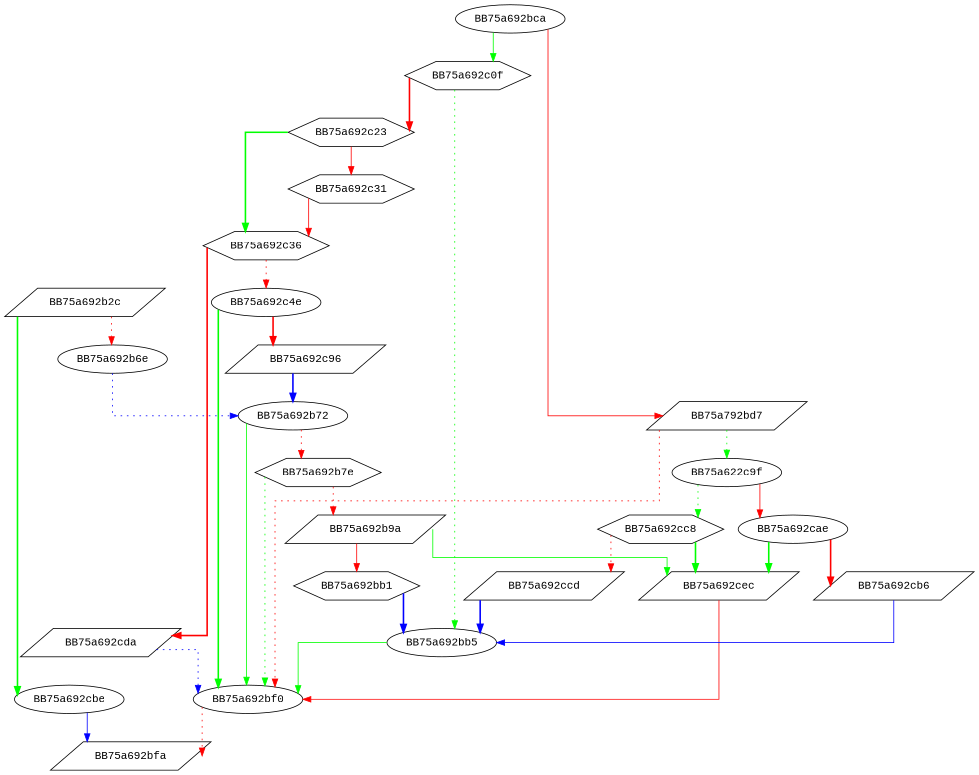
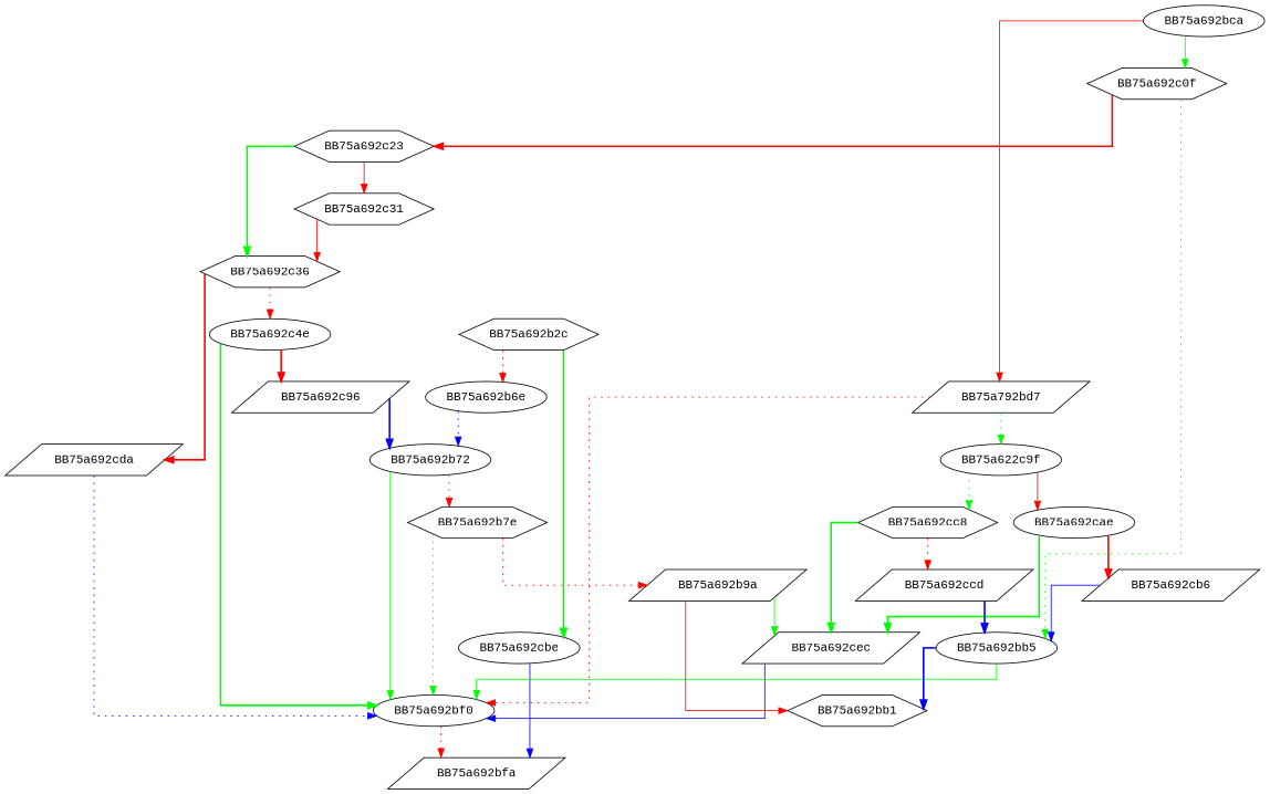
  digraph {
    fontname="Liberation Mono"
    splines=ortho
    node [fontname="Liberation Mono" shape=ellipse]
    edge [color=red fontname="Liberation Mono" style=dotted]
-   BB75a692b2c [shape=parallelogram]
+   BB75a692b2c [shape=hexagon]
    BB75a692cbe
    BB75a692b6e
    BB75a692bfa [shape=parallelogram]
    BB75a692b72
    BB75a692bf0
    BB75a692b7e [shape=hexagon]
    BB75a692b9a [shape=parallelogram]
    BB75a692cec [shape=parallelogram]
    BB75a692bb1 [shape=hexagon]
    BB75a692bb5
    BB75a692c0f [shape=hexagon]
    BB75a692bca
    n14 [label=BB75a792bd7 shape=parallelogram]
    BB75a692c23 [shape=hexagon]
    n16 [label=BB75a622c9f]
    BB75a692c36 [shape=hexagon]
    BB75a692c31 [shape=hexagon]
    BB75a692cc8 [shape=hexagon]
    BB75a692cae
    BB75a692ccd [shape=parallelogram]
    BB75a692cb6 [shape=parallelogram]
    BB75a692cda [shape=parallelogram]
    BB75a692c4e
    BB75a692c96 [shape=parallelogram]
    BB75a692b2c -> BB75a692cbe [color=green style=bold]
    BB75a692b2c -> BB75a692b6e
    BB75a692cbe -> BB75a692bfa [color=blue style=solid]
    BB75a692b6e -> BB75a692b72 [color=blue]
    BB75a692b72 -> BB75a692bf0 [color=green style=solid]
    BB75a692b72 -> BB75a692b7e
    BB75a692bf0 -> BB75a692bfa
    BB75a692b7e -> BB75a692bf0 [color=green]
    BB75a692b7e -> BB75a692b9a
    BB75a692b9a -> BB75a692cec [color=green style=solid]
    BB75a692b9a -> BB75a692bb1 [style=solid]
-   BB75a692cec -> BB75a692bf0 [style=solid]
-   BB75a692bb1 -> BB75a692bb5 [color=blue style=bold]
+   BB75a692cec -> BB75a692bf0 [color=blue style=solid]
+   BB75a692bb5 -> BB75a692bb1 [color=blue style=bold]
    BB75a692bb5 -> BB75a692bf0 [color=green style=solid]
    BB75a692c0f -> BB75a692bb5 [color=green]
    BB75a692c0f -> BB75a692c23 [style=bold]
    BB75a692bca -> BB75a692c0f [color=green style=solid]
    BB75a692bca -> n14 [style=solid]
    n14 -> BB75a692bf0
    n14 -> n16 [color=green]
    BB75a692c23 -> BB75a692c36 [color=green style=bold]
    BB75a692c23 -> BB75a692c31 [style=solid]
    n16 -> BB75a692cc8 [color=green]
    n16 -> BB75a692cae [style=solid]
    BB75a692c36 -> BB75a692cda [style=bold]
    BB75a692c36 -> BB75a692c4e
    BB75a692c31 -> BB75a692c36 [style=solid]
    BB75a692cc8 -> BB75a692cec [color=green style=bold]
    BB75a692cc8 -> BB75a692ccd
    BB75a692cae -> BB75a692cec [color=green style=bold]
    BB75a692cae -> BB75a692cb6 [style=bold]
    BB75a692ccd -> BB75a692bb5 [color=blue style=bold]
    BB75a692cb6 -> BB75a692bb5 [color=blue style=solid]
    BB75a692cda -> BB75a692bf0 [color=blue]
    BB75a692c4e -> BB75a692bf0 [color=green style=bold]
    BB75a692c4e -> BB75a692c96 [style=bold]
    BB75a692c96 -> BB75a692b72 [color=blue style=bold]
  }
